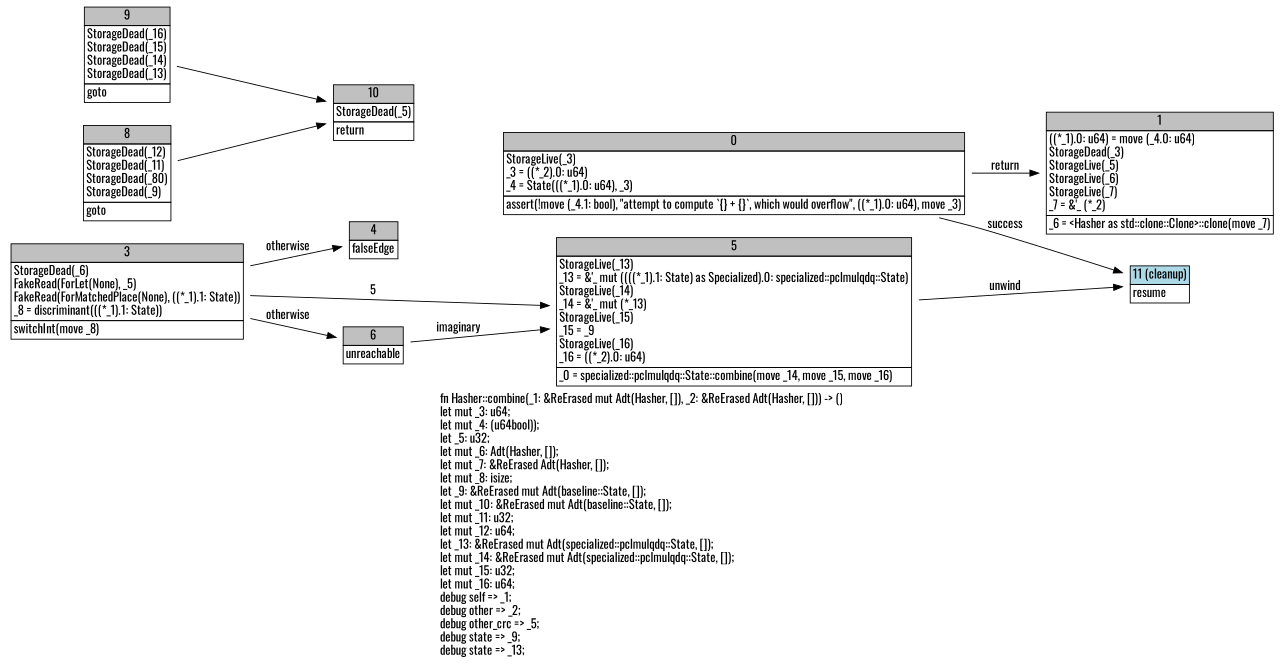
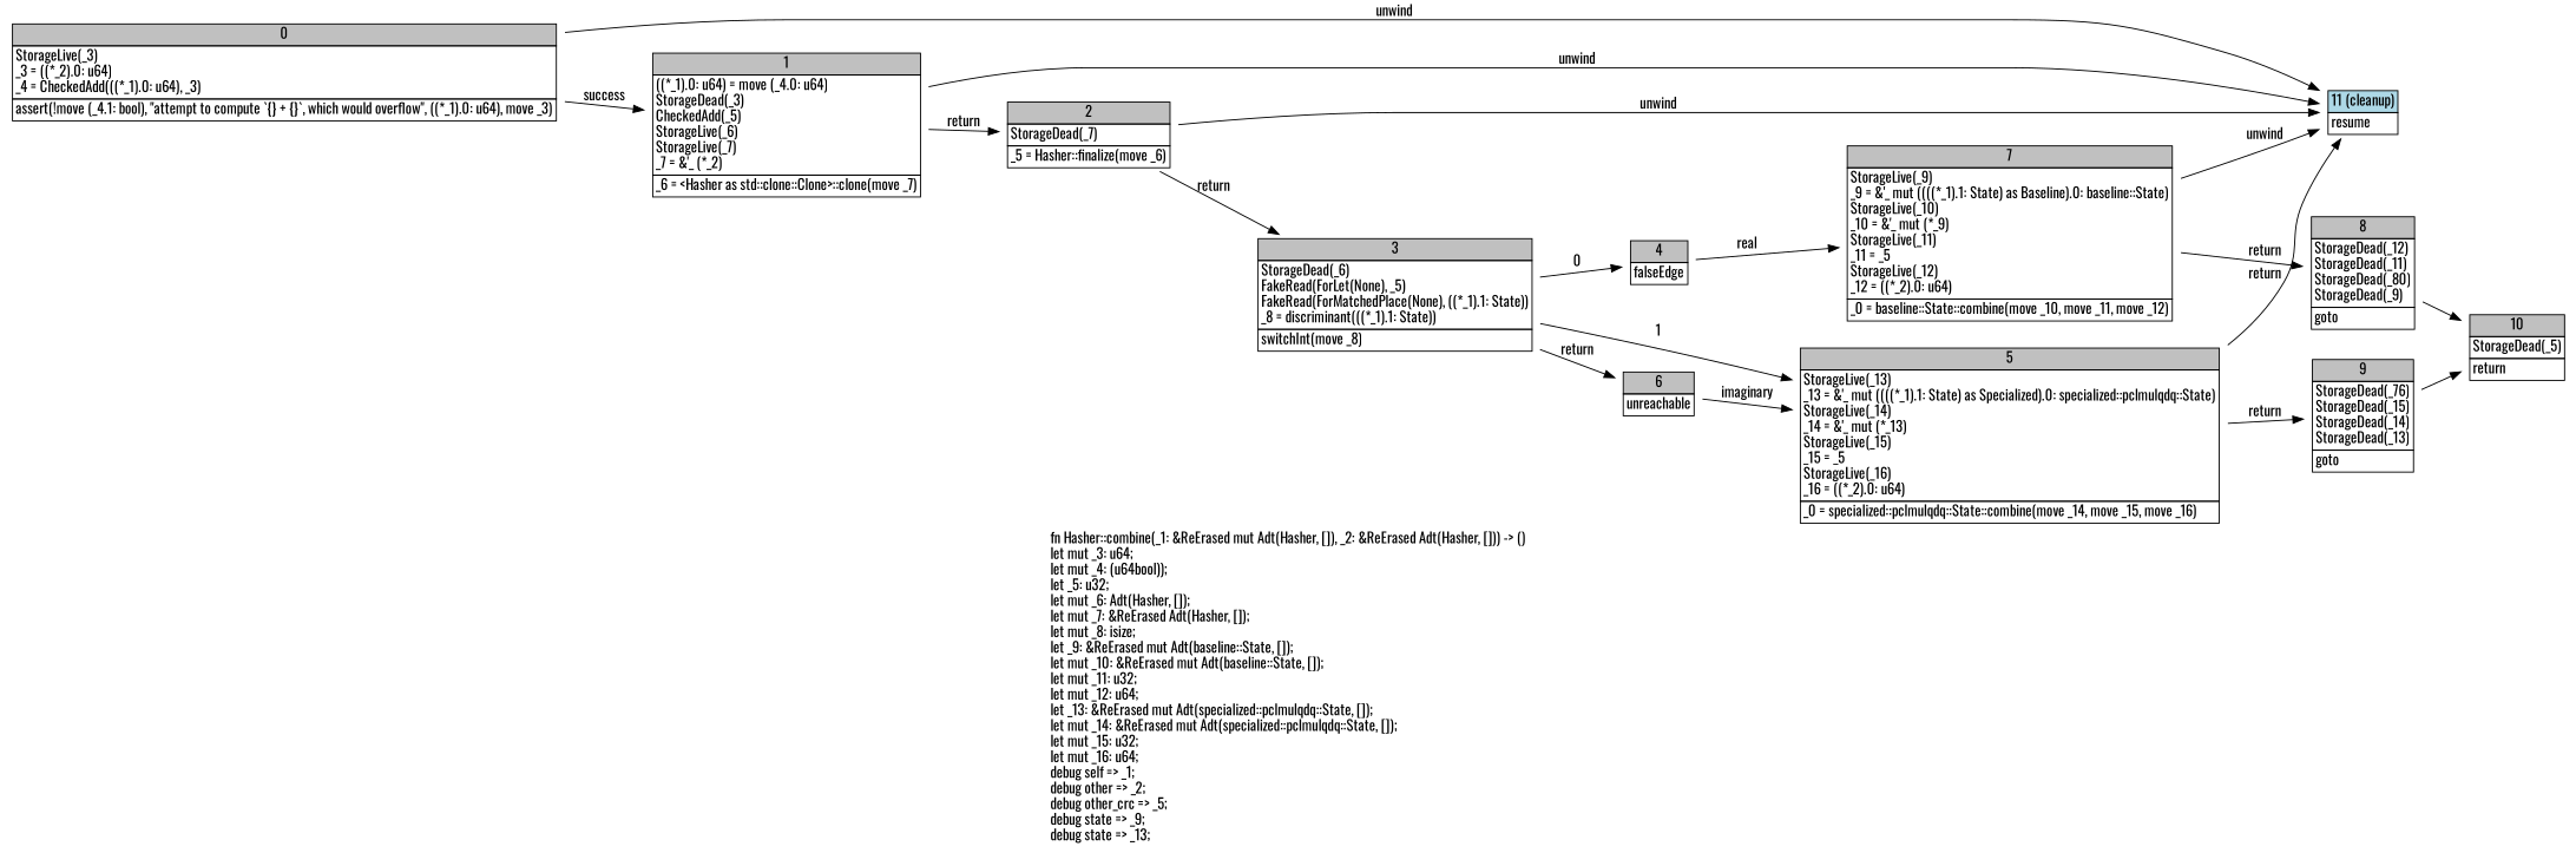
  digraph {
    fontname=Oswald
    label=<fn Hasher::combine(_1: &amp;ReErased mut Adt(Hasher, []), _2: &amp;ReErased Adt(Hasher, [])) -&gt; ()<br align="left"/>let mut _3: u64;<br align="left"/>let mut _4: (u64bool));<br align="left"/>let _5: u32;<br align="left"/>let mut _6: Adt(Hasher, []);<br align="left"/>let mut _7: &amp;ReErased Adt(Hasher, []);<br align="left"/>let mut _8: isize;<br align="left"/>let _9: &amp;ReErased mut Adt(baseline::State, []);<br align="left"/>let mut _10: &amp;ReErased mut Adt(baseline::State, []);<br align="left"/>let mut _11: u32;<br align="left"/>let mut _12: u64;<br align="left"/>let _13: &amp;ReErased mut Adt(specialized::pclmulqdq::State, []);<br align="left"/>let mut _14: &amp;ReErased mut Adt(specialized::pclmulqdq::State, []);<br align="left"/>let mut _15: u32;<br align="left"/>let mut _16: u64;<br align="left"/>debug self =&gt; _1;<br align="left"/>debug other =&gt; _2;<br align="left"/>debug other_crc =&gt; _5;<br align="left"/>debug state =&gt; _9;<br align="left"/>debug state =&gt; _13;<br align="left"/>>
    rankdir=LR
    node [fontname=Oswald shape=none]
    edge [fontname=Oswald]
-   n1 [label=<<table border="0" cellborder="1" cellspacing="0"><tr><td bgcolor="gray" align="center" colspan="1">0</td></tr><tr><td align="left" balign="left">StorageLive(_3)<br/>_3 = ((*_2).0: u64)<br/>_4 = State(((*_1).0: u64), _3)<br/></td></tr><tr><td align="left">assert(!move (_4.1: bool), &quot;attempt to compute `{} + {}`, which would overflow&quot;, ((*_1).0: u64), move _3)</td></tr></table>>]
-   n2 [label=<<table border="0" cellborder="1" cellspacing="0"><tr><td bgcolor="gray" align="center" colspan="1">1</td></tr><tr><td align="left" balign="left">((*_1).0: u64) = move (_4.0: u64)<br/>StorageDead(_3)<br/>StorageLive(_5)<br/>StorageLive(_6)<br/>StorageLive(_7)<br/>_7 = &amp;'_ (*_2)<br/></td></tr><tr><td align="left">_6 = &lt;Hasher as std::clone::Clone&gt;::clone(move _7)</td></tr></table>>]
+   n1 [label=<<table border="0" cellborder="1" cellspacing="0"><tr><td bgcolor="gray" align="center" colspan="1">0</td></tr><tr><td align="left" balign="left">StorageLive(_3)<br/>_3 = ((*_2).0: u64)<br/>_4 = CheckedAdd(((*_1).0: u64), _3)<br/></td></tr><tr><td align="left">assert(!move (_4.1: bool), &quot;attempt to compute `{} + {}`, which would overflow&quot;, ((*_1).0: u64), move _3)</td></tr></table>>]
+   n2 [label=<<table border="0" cellborder="1" cellspacing="0"><tr><td bgcolor="gray" align="center" colspan="1">1</td></tr><tr><td align="left" balign="left">((*_1).0: u64) = move (_4.0: u64)<br/>StorageDead(_3)<br/>CheckedAdd(_5)<br/>StorageLive(_6)<br/>StorageLive(_7)<br/>_7 = &amp;'_ (*_2)<br/></td></tr><tr><td align="left">_6 = &lt;Hasher as std::clone::Clone&gt;::clone(move _7)</td></tr></table>>]
    n3 [label=<<table border="0" cellborder="1" cellspacing="0"><tr><td bgcolor="lightblue" align="center" colspan="1">11 (cleanup)</td></tr><tr><td align="left">resume</td></tr></table>>]
+   n4 [label=<<table border="0" cellborder="1" cellspacing="0"><tr><td bgcolor="gray" align="center" colspan="1">2</td></tr><tr><td align="left" balign="left">StorageDead(_7)<br/></td></tr><tr><td align="left">_5 = Hasher::finalize(move _6)</td></tr></table>>]
    n5 [label=<<table border="0" cellborder="1" cellspacing="0"><tr><td bgcolor="gray" align="center" colspan="1">3</td></tr><tr><td align="left" balign="left">StorageDead(_6)<br/>FakeRead(ForLet(None), _5)<br/>FakeRead(ForMatchedPlace(None), ((*_1).1: State))<br/>_8 = discriminant(((*_1).1: State))<br/></td></tr><tr><td align="left">switchInt(move _8)</td></tr></table>>]
    n6 [label=<<table border="0" cellborder="1" cellspacing="0"><tr><td bgcolor="gray" align="center" colspan="1">4</td></tr><tr><td align="left">falseEdge</td></tr></table>>]
-   n7 [label=<<table border="0" cellborder="1" cellspacing="0"><tr><td bgcolor="gray" align="center" colspan="1">5</td></tr><tr><td align="left" balign="left">StorageLive(_13)<br/>_13 = &amp;'_ mut ((((*_1).1: State) as Specialized).0: specialized::pclmulqdq::State)<br/>StorageLive(_14)<br/>_14 = &amp;'_ mut (*_13)<br/>StorageLive(_15)<br/>_15 = _9<br/>StorageLive(_16)<br/>_16 = ((*_2).0: u64)<br/></td></tr><tr><td align="left">_0 = specialized::pclmulqdq::State::combine(move _14, move _15, move _16)</td></tr></table>>]
+   n7 [label=<<table border="0" cellborder="1" cellspacing="0"><tr><td bgcolor="gray" align="center" colspan="1">5</td></tr><tr><td align="left" balign="left">StorageLive(_13)<br/>_13 = &amp;'_ mut ((((*_1).1: State) as Specialized).0: specialized::pclmulqdq::State)<br/>StorageLive(_14)<br/>_14 = &amp;'_ mut (*_13)<br/>StorageLive(_15)<br/>_15 = _5<br/>StorageLive(_16)<br/>_16 = ((*_2).0: u64)<br/></td></tr><tr><td align="left">_0 = specialized::pclmulqdq::State::combine(move _14, move _15, move _16)</td></tr></table>>]
    n8 [label=<<table border="0" cellborder="1" cellspacing="0"><tr><td bgcolor="gray" align="center" colspan="1">6</td></tr><tr><td align="left">unreachable</td></tr></table>>]
-   n10 [label=<<table border="0" cellborder="1" cellspacing="0"><tr><td bgcolor="gray" align="center" colspan="1">9</td></tr><tr><td align="left" balign="left">StorageDead(_16)<br/>StorageDead(_15)<br/>StorageDead(_14)<br/>StorageDead(_13)<br/></td></tr><tr><td align="left">goto</td></tr></table>>]
+   n9 [label=<<table border="0" cellborder="1" cellspacing="0"><tr><td bgcolor="gray" align="center" colspan="1">7</td></tr><tr><td align="left" balign="left">StorageLive(_9)<br/>_9 = &amp;'_ mut ((((*_1).1: State) as Baseline).0: baseline::State)<br/>StorageLive(_10)<br/>_10 = &amp;'_ mut (*_9)<br/>StorageLive(_11)<br/>_11 = _5<br/>StorageLive(_12)<br/>_12 = ((*_2).0: u64)<br/></td></tr><tr><td align="left">_0 = baseline::State::combine(move _10, move _11, move _12)</td></tr></table>>]
+   n10 [label=<<table border="0" cellborder="1" cellspacing="0"><tr><td bgcolor="gray" align="center" colspan="1">9</td></tr><tr><td align="left" balign="left">StorageDead(_76)<br/>StorageDead(_15)<br/>StorageDead(_14)<br/>StorageDead(_13)<br/></td></tr><tr><td align="left">goto</td></tr></table>>]
    n11 [label=<<table border="0" cellborder="1" cellspacing="0"><tr><td bgcolor="gray" align="center" colspan="1">8</td></tr><tr><td align="left" balign="left">StorageDead(_12)<br/>StorageDead(_11)<br/>StorageDead(_80)<br/>StorageDead(_9)<br/></td></tr><tr><td align="left">goto</td></tr></table>>]
    n12 [label=<<table border="0" cellborder="1" cellspacing="0"><tr><td bgcolor="gray" align="center" colspan="1">10</td></tr><tr><td align="left" balign="left">StorageDead(_5)<br/></td></tr><tr><td align="left">return</td></tr></table>>]
-   n1 -> n2 [label=return]
-   n1 -> n3 [label=success]
-   n5 -> n6 [label=otherwise]
-   n5 -> n7 [label=5]
-   n5 -> n8 [label=otherwise]
-   n7 -> n3 [label=unwind]
+   n1 -> n2 [label=success]
+   n1 -> n3 [label=unwind]
+   n2 -> n3 [label=unwind]
+   n2 -> n4 [label=return]
+   n4 -> n3 [label=unwind]
+   n4 -> n5 [label=return]
+   n5 -> n6 [label=0]
+   n5 -> n7 [label=1]
+   n5 -> n8 [label=return]
+   n6 -> n9 [label=real]
+   n7 -> n3 [label=return]
+   n7 -> n10 [label=return]
    n8 -> n7 [label=imaginary]
+   n9 -> n3 [label=unwind]
+   n9 -> n11 [label=return]
    n10 -> n12
    n11 -> n12
  }
